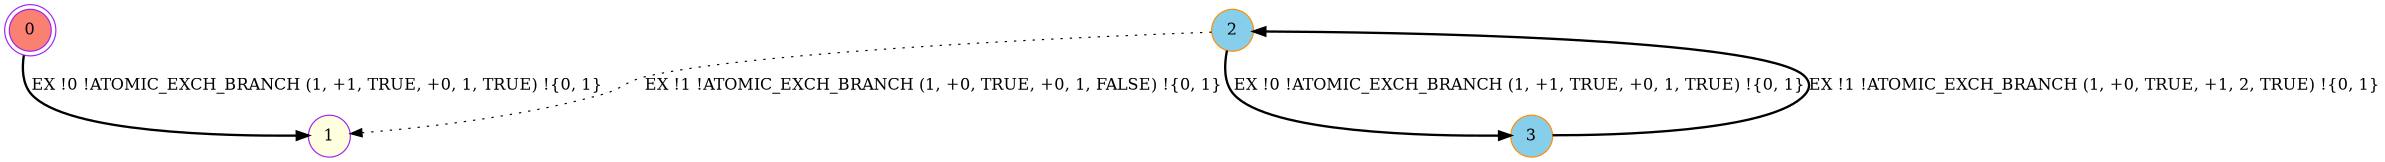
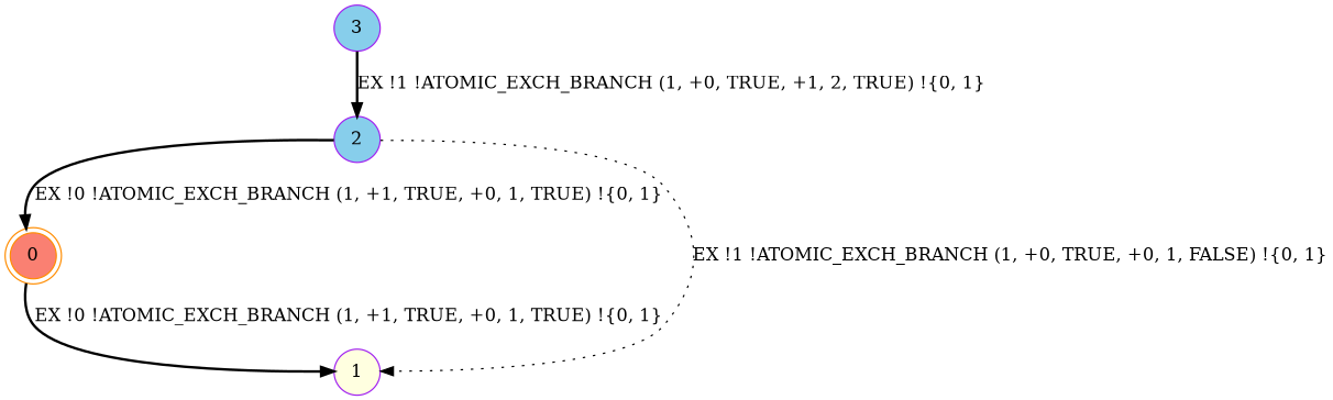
  digraph {
    node [color=darkorange fillcolor=skyblue shape=circle style=filled]
    edge [style=bold]
-   0 [color=purple fillcolor=salmon peripheries=2]
+   0 [fillcolor=salmon peripheries=2]
    1 [color=purple fillcolor=lightyellow]
-   2
-   3
+   2 [color=purple]
+   3 [color=purple]
    0 -> 1 [label="EX !0 !ATOMIC_EXCH_BRANCH (1, +1, TRUE, +0, 1, TRUE) !{0, 1}"]
    2 -> 1 [label="EX !1 !ATOMIC_EXCH_BRANCH (1, +0, TRUE, +0, 1, FALSE) !{0, 1}" style=dotted]
-   2 -> 3 [label="EX !0 !ATOMIC_EXCH_BRANCH (1, +1, TRUE, +0, 1, TRUE) !{0, 1}"]
+   2 -> 0 [label="EX !0 !ATOMIC_EXCH_BRANCH (1, +1, TRUE, +0, 1, TRUE) !{0, 1}"]
    3 -> 2 [label="EX !1 !ATOMIC_EXCH_BRANCH (1, +0, TRUE, +1, 2, TRUE) !{0, 1}"]
  }
